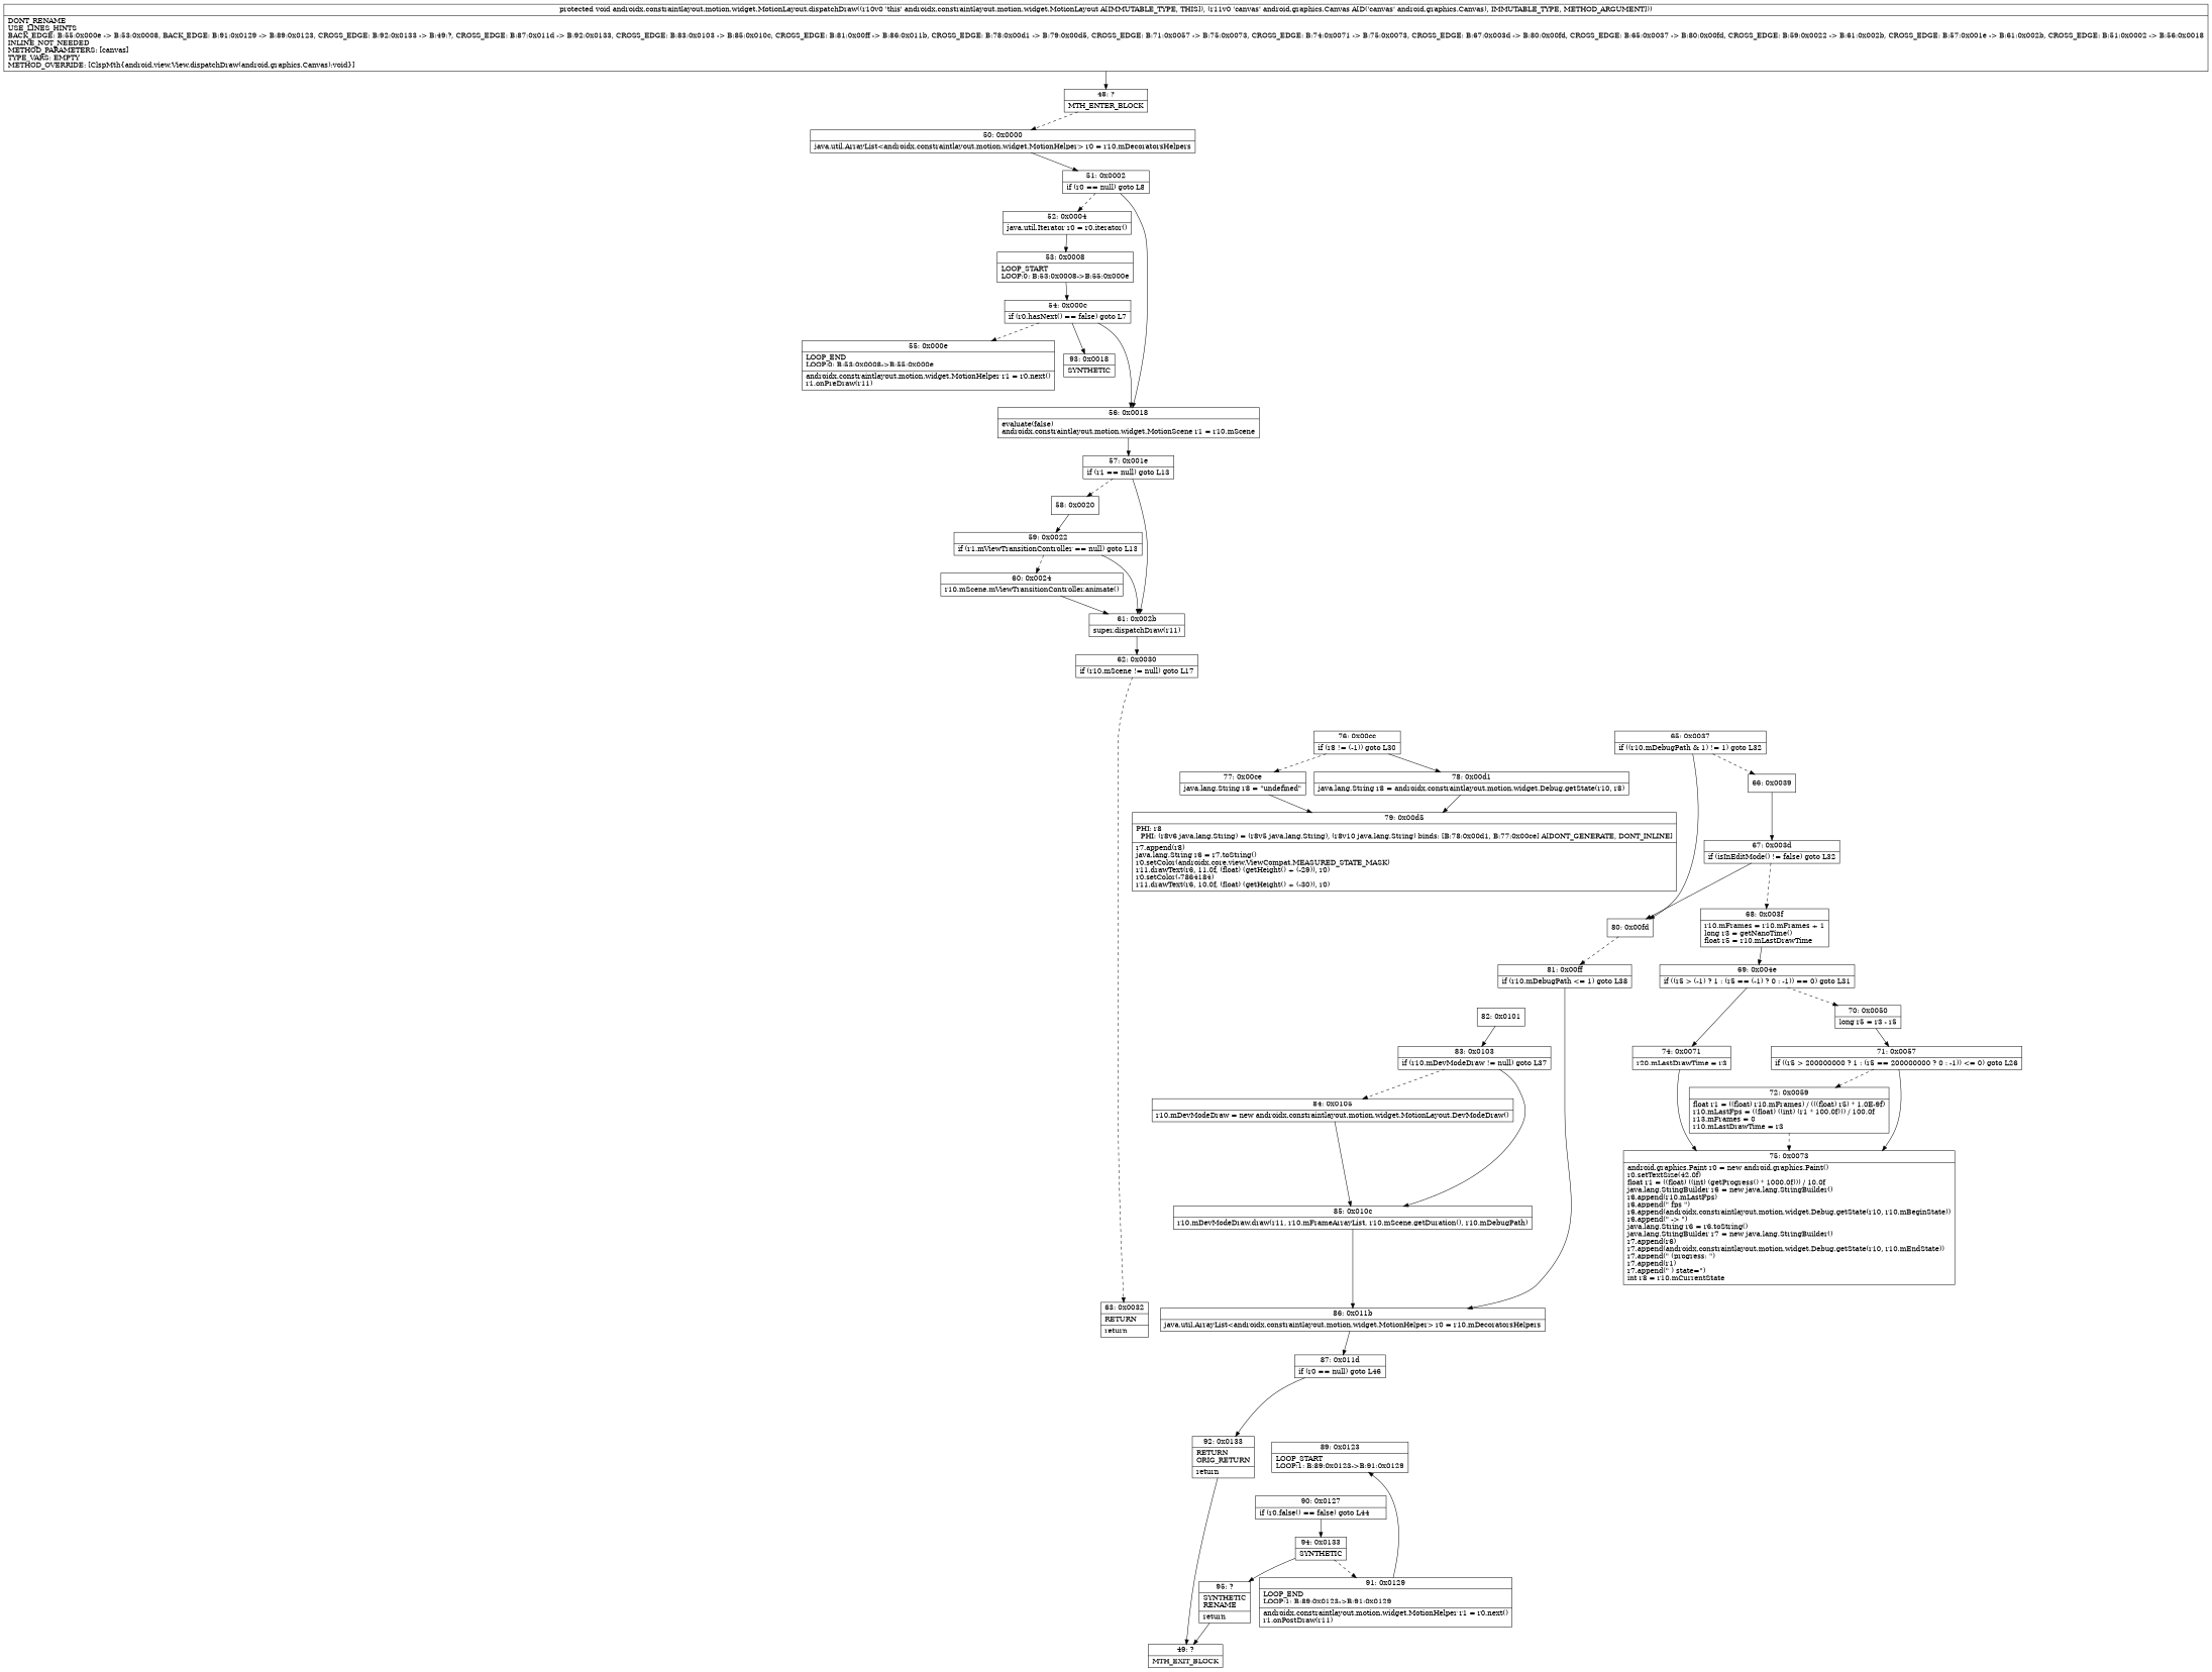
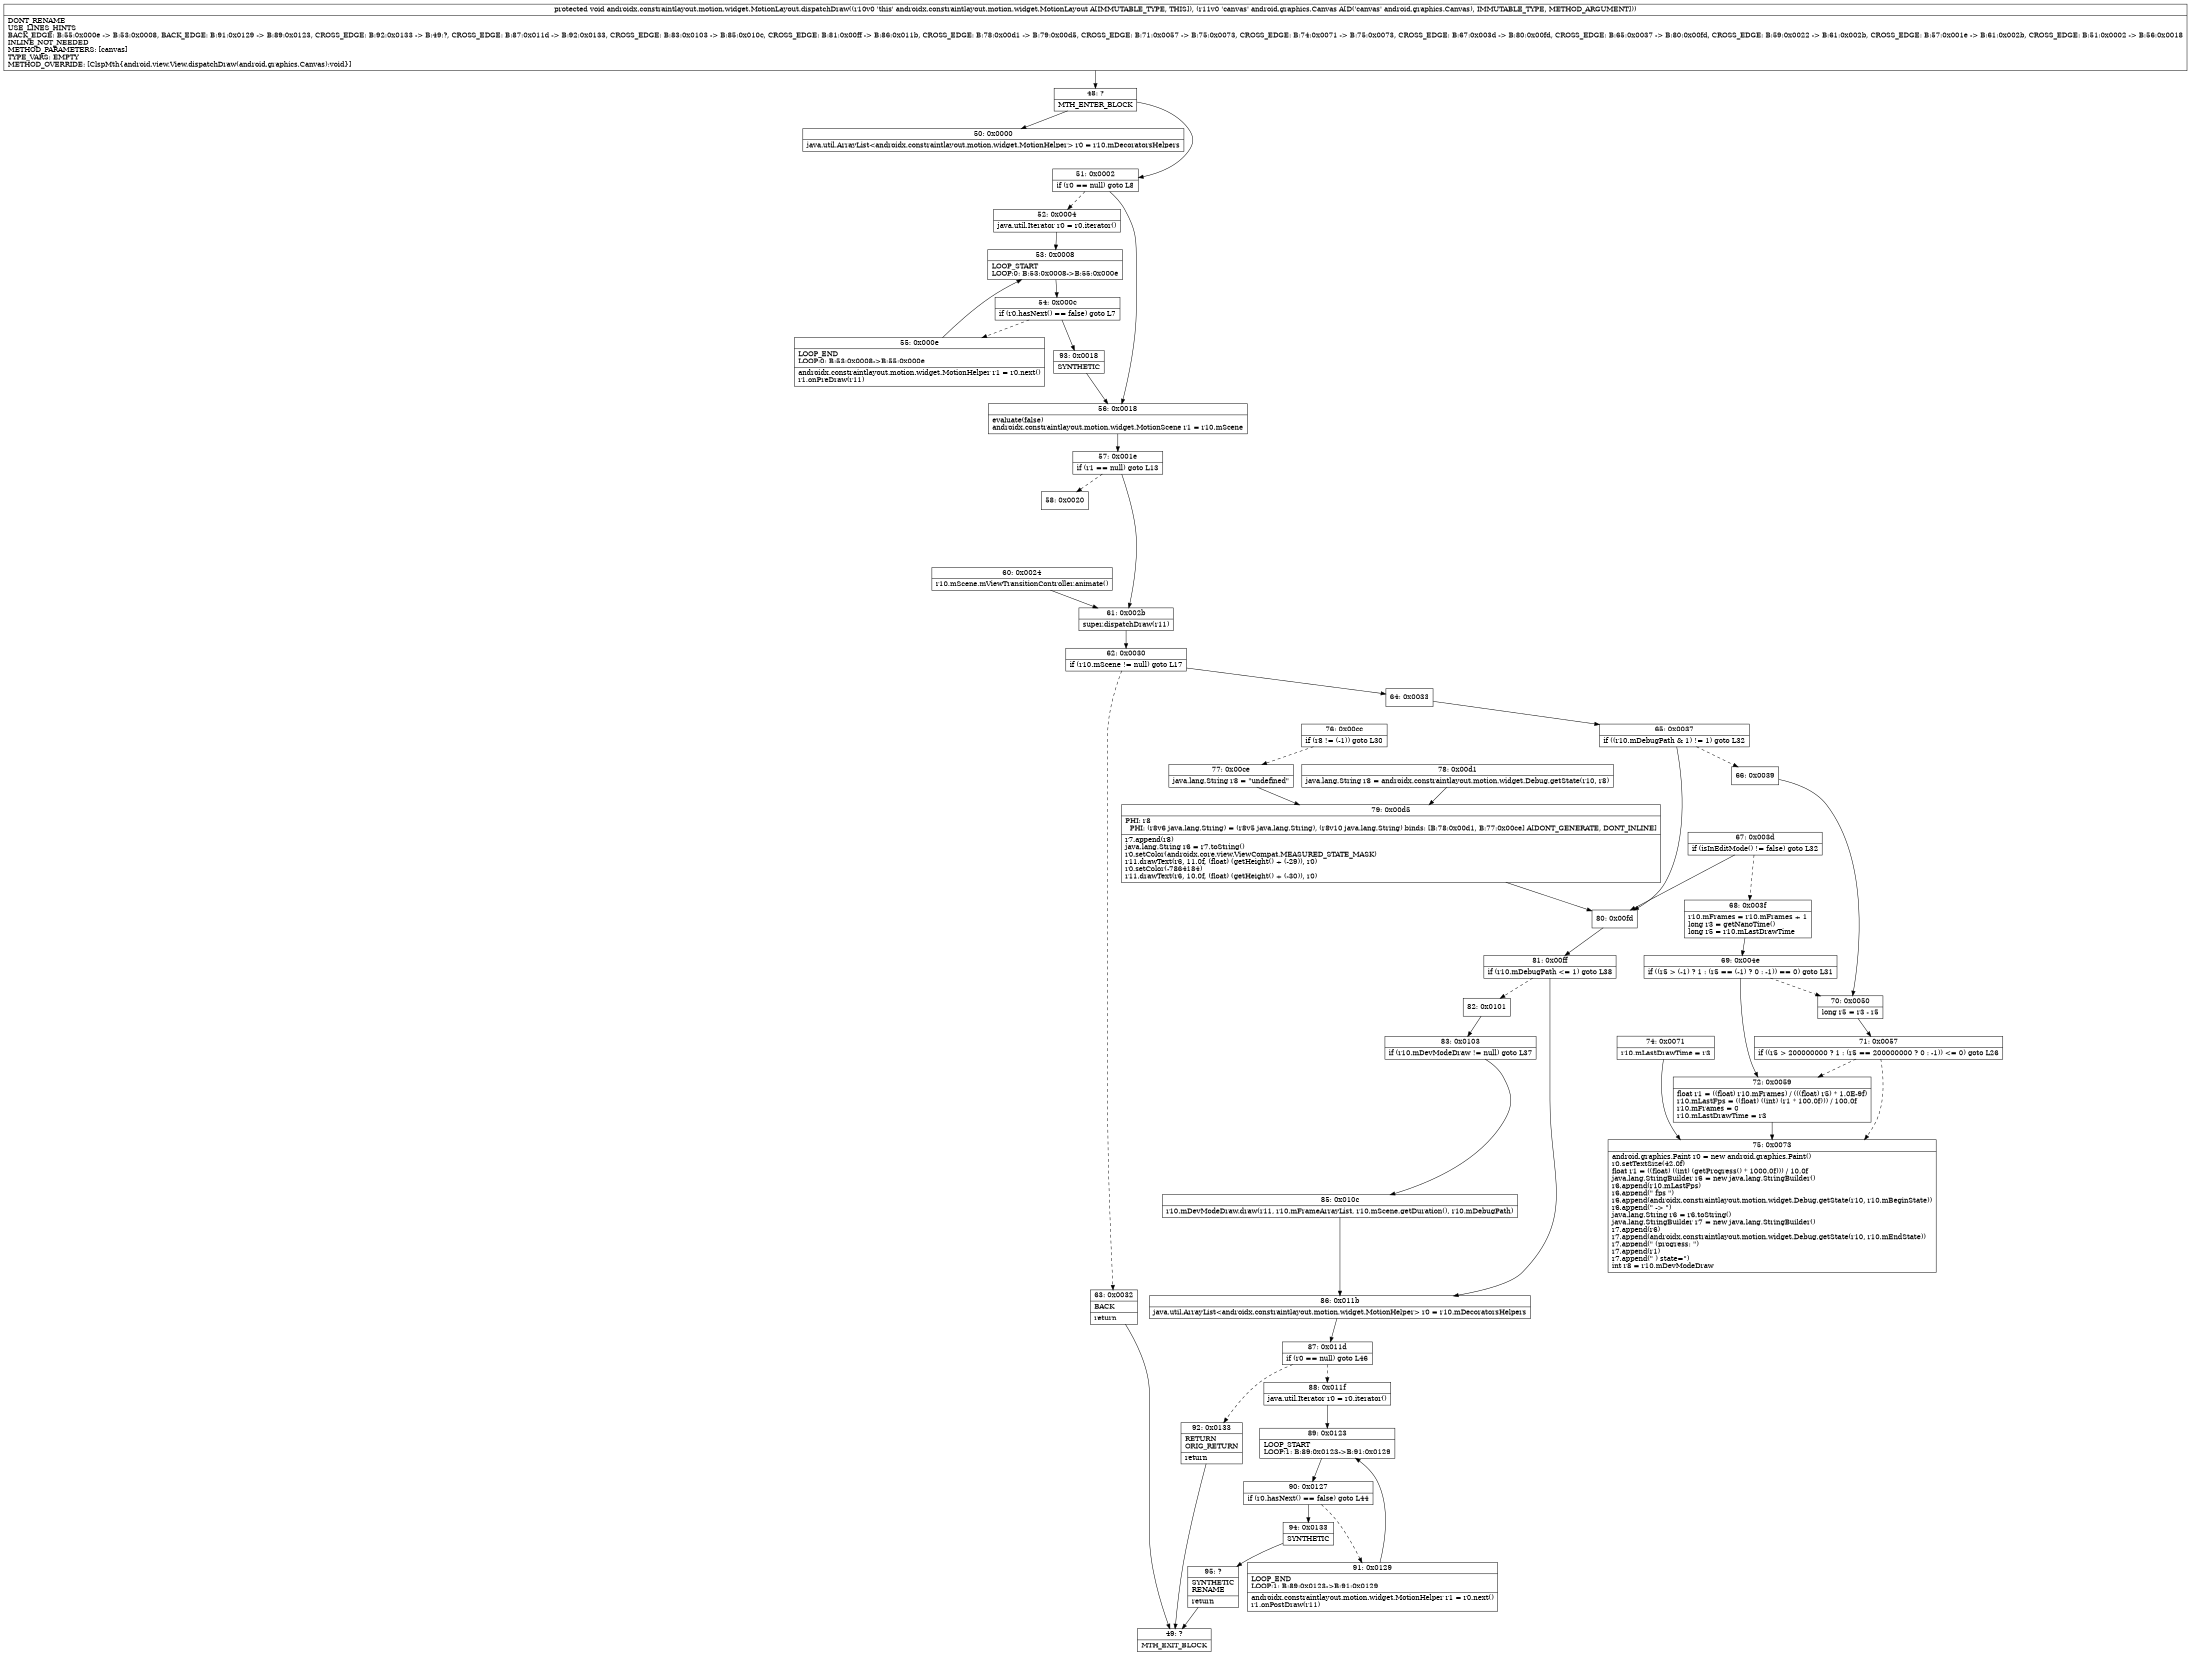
  digraph {
    node [shape=record]
    n1 [label="{48\:\ ?|MTH_ENTER_BLOCK\l}"]
    n2 [label="{50\:\ 0x0000|java.util.ArrayList\<androidx.constraintlayout.motion.widget.MotionHelper\> r0 = r10.mDecoratorsHelpers\l}"]
    n3 [label="{51\:\ 0x0002|if (r0 == null) goto L8\l}"]
    n4 [label="{52\:\ 0x0004|java.util.Iterator r0 = r0.iterator()\l}"]
    n5 [label="{56\:\ 0x0018|evaluate(false)\landroidx.constraintlayout.motion.widget.MotionScene r1 = r10.mScene\l}"]
    n6 [label="{53\:\ 0x0008|LOOP_START\lLOOP:0: B:53:0x0008\-\>B:55:0x000e\l}"]
    n7 [label="{57\:\ 0x001e|if (r1 == null) goto L13\l}"]
    n8 [label="{54\:\ 0x000c|if (r0.hasNext() == false) goto L7\l}"]
    n9 [label="{55\:\ 0x000e|LOOP_END\lLOOP:0: B:53:0x0008\-\>B:55:0x000e\l|androidx.constraintlayout.motion.widget.MotionHelper r1 = r0.next()\lr1.onPreDraw(r11)\l}"]
    n10 [label="{93\:\ 0x0018|SYNTHETIC\l}"]
    n11 [label="{58\:\ 0x0020}"]
    n12 [label="{61\:\ 0x002b|super.dispatchDraw(r11)\l}"]
-   n13 [label="{59\:\ 0x0022|if (r1.mViewTransitionController == null) goto L13\l}"]
    n14 [label="{62\:\ 0x0030|if (r10.mScene != null) goto L17\l}"]
    n15 [label="{60\:\ 0x0024|r10.mScene.mViewTransitionController.animate()\l}"]
-   n16 [label="{63\:\ 0x0032|RETURN\l|return\l}"]
+   n16 [label="{63\:\ 0x0032|BACK\l|return\l}"]
+   n17 [label="{64\:\ 0x0033}"]
    n18 [label="{49\:\ ?|MTH_EXIT_BLOCK\l}"]
    n19 [label="{65\:\ 0x0037|if ((r10.mDebugPath & 1) != 1) goto L32\l}"]
    n20 [label="{66\:\ 0x0039}"]
    n21 [label="{80\:\ 0x00fd}"]
    n22 [label="{67\:\ 0x003d|if (isInEditMode() != false) goto L32\l}"]
    n23 [label="{81\:\ 0x00ff|if (r10.mDebugPath \<= 1) goto L38\l}"]
-   n24 [label="{68\:\ 0x003f|r10.mFrames = r10.mFrames + 1\llong r3 = getNanoTime()\lfloat r5 = r10.mLastDrawTime\l}"]
+   n24 [label="{68\:\ 0x003f|r10.mFrames = r10.mFrames + 1\llong r3 = getNanoTime()\llong r5 = r10.mLastDrawTime\l}"]
    n25 [label="{69\:\ 0x004e|if ((r5 \> (\-1) ? 1 : (r5 == (\-1) ? 0 : \-1)) == 0) goto L31\l}"]
    n26 [label="{70\:\ 0x0050|long r5 = r3 \- r5\l}"]
-   n27 [label="{74\:\ 0x0071|r20.mLastDrawTime = r3\l}"]
+   n27 [label="{74\:\ 0x0071|r10.mLastDrawTime = r3\l}"]
    n28 [label="{71\:\ 0x0057|if ((r5 \> 200000000 ? 1 : (r5 == 200000000 ? 0 : \-1)) \<= 0) goto L26\l}"]
-   n29 [label="{75\:\ 0x0073|android.graphics.Paint r0 = new android.graphics.Paint()\lr0.setTextSize(42.0f)\lfloat r1 = ((float) ((int) (getProgress() * 1000.0f))) \/ 10.0f\ljava.lang.StringBuilder r6 = new java.lang.StringBuilder()\lr6.append(r10.mLastFps)\lr6.append(\" fps \")\lr6.append(androidx.constraintlayout.motion.widget.Debug.getState(r10, r10.mBeginState))\lr6.append(\" \-\> \")\ljava.lang.String r6 = r6.toString()\ljava.lang.StringBuilder r7 = new java.lang.StringBuilder()\lr7.append(r6)\lr7.append(androidx.constraintlayout.motion.widget.Debug.getState(r10, r10.mEndState))\lr7.append(\" (progress: \")\lr7.append(r1)\lr7.append(\" ) state=\")\lint r8 = r10.mCurrentState\l}"]
-   n30 [label="{72\:\ 0x0059|float r1 = ((float) r10.mFrames) \/ (((float) r5) * 1.0E\-9f)\lr10.mLastFps = ((float) ((int) (r1 * 100.0f))) \/ 100.0f\lr13.mFrames = 0\lr10.mLastDrawTime = r3\l}"]
+   n29 [label="{75\:\ 0x0073|android.graphics.Paint r0 = new android.graphics.Paint()\lr0.setTextSize(42.0f)\lfloat r1 = ((float) ((int) (getProgress() * 1000.0f))) \/ 10.0f\ljava.lang.StringBuilder r6 = new java.lang.StringBuilder()\lr6.append(r10.mLastFps)\lr6.append(\" fps \")\lr6.append(androidx.constraintlayout.motion.widget.Debug.getState(r10, r10.mBeginState))\lr6.append(\" \-\> \")\ljava.lang.String r6 = r6.toString()\ljava.lang.StringBuilder r7 = new java.lang.StringBuilder()\lr7.append(r6)\lr7.append(androidx.constraintlayout.motion.widget.Debug.getState(r10, r10.mEndState))\lr7.append(\" (progress: \")\lr7.append(r1)\lr7.append(\" ) state=\")\lint r8 = r10.mDevModeDraw\l}"]
+   n30 [label="{72\:\ 0x0059|float r1 = ((float) r10.mFrames) \/ (((float) r5) * 1.0E\-9f)\lr10.mLastFps = ((float) ((int) (r1 * 100.0f))) \/ 100.0f\lr10.mFrames = 0\lr10.mLastDrawTime = r3\l}"]
    n31 [label="{76\:\ 0x00cc|if (r8 != (\-1)) goto L30\l}"]
    n32 [label="{77\:\ 0x00ce|java.lang.String r8 = \"undefined\"\l}"]
    n33 [label="{78\:\ 0x00d1|java.lang.String r8 = androidx.constraintlayout.motion.widget.Debug.getState(r10, r8)\l}"]
    n34 [label="{79\:\ 0x00d5|PHI: r8 \l  PHI: (r8v6 java.lang.String) = (r8v5 java.lang.String), (r8v10 java.lang.String) binds: [B:78:0x00d1, B:77:0x00ce] A[DONT_GENERATE, DONT_INLINE]\l|r7.append(r8)\ljava.lang.String r6 = r7.toString()\lr0.setColor(androidx.core.view.ViewCompat.MEASURED_STATE_MASK)\lr11.drawText(r6, 11.0f, (float) (getHeight() + (\-29)), r0)\lr0.setColor(\-7864184)\lr11.drawText(r6, 10.0f, (float) (getHeight() + (\-30)), r0)\l}"]
    n35 [label="{82\:\ 0x0101}"]
    n36 [label="{86\:\ 0x011b|java.util.ArrayList\<androidx.constraintlayout.motion.widget.MotionHelper\> r0 = r10.mDecoratorsHelpers\l}"]
    n37 [label="{83\:\ 0x0103|if (r10.mDevModeDraw != null) goto L37\l}"]
    n38 [label="{87\:\ 0x011d|if (r0 == null) goto L46\l}"]
-   n39 [label="{84\:\ 0x0105|r10.mDevModeDraw = new androidx.constraintlayout.motion.widget.MotionLayout.DevModeDraw()\l}"]
    n40 [label="{85\:\ 0x010c|r10.mDevModeDraw.draw(r11, r10.mFrameArrayList, r10.mScene.getDuration(), r10.mDebugPath)\l}"]
+   n41 [label="{88\:\ 0x011f|java.util.Iterator r0 = r0.iterator()\l}"]
    n42 [label="{92\:\ 0x0133|RETURN\lORIG_RETURN\l|return\l}"]
    n43 [label="{89\:\ 0x0123|LOOP_START\lLOOP:1: B:89:0x0123\-\>B:91:0x0129\l}"]
-   n44 [label="{90\:\ 0x0127|if (r0.false() == false) goto L44\l}"]
+   n44 [label="{90\:\ 0x0127|if (r0.hasNext() == false) goto L44\l}"]
    n45 [label="{91\:\ 0x0129|LOOP_END\lLOOP:1: B:89:0x0123\-\>B:91:0x0129\l|androidx.constraintlayout.motion.widget.MotionHelper r1 = r0.next()\lr1.onPostDraw(r11)\l}"]
    n46 [label="{94\:\ 0x0133|SYNTHETIC\l}"]
    n47 [label="{95\:\ ?|SYNTHETIC\lRENAME\l|return\l}"]
    n48 [label="{protected void androidx.constraintlayout.motion.widget.MotionLayout.dispatchDraw((r10v0 'this' androidx.constraintlayout.motion.widget.MotionLayout A[IMMUTABLE_TYPE, THIS]), (r11v0 'canvas' android.graphics.Canvas A[D('canvas' android.graphics.Canvas), IMMUTABLE_TYPE, METHOD_ARGUMENT]))  | DONT_RENAME\lUSE_LINES_HINTS\lBACK_EDGE: B:55:0x000e \-\> B:53:0x0008, BACK_EDGE: B:91:0x0129 \-\> B:89:0x0123, CROSS_EDGE: B:92:0x0133 \-\> B:49:?, CROSS_EDGE: B:87:0x011d \-\> B:92:0x0133, CROSS_EDGE: B:83:0x0103 \-\> B:85:0x010c, CROSS_EDGE: B:81:0x00ff \-\> B:86:0x011b, CROSS_EDGE: B:78:0x00d1 \-\> B:79:0x00d5, CROSS_EDGE: B:71:0x0057 \-\> B:75:0x0073, CROSS_EDGE: B:74:0x0071 \-\> B:75:0x0073, CROSS_EDGE: B:67:0x003d \-\> B:80:0x00fd, CROSS_EDGE: B:65:0x0037 \-\> B:80:0x00fd, CROSS_EDGE: B:59:0x0022 \-\> B:61:0x002b, CROSS_EDGE: B:57:0x001e \-\> B:61:0x002b, CROSS_EDGE: B:51:0x0002 \-\> B:56:0x0018\lINLINE_NOT_NEEDED\lMETHOD_PARAMETERS: [canvas]\lTYPE_VARS: EMPTY\lMETHOD_OVERRIDE: [ClspMth\{android.view.View.dispatchDraw(android.graphics.Canvas):void\}]\l}"]
-   n1 -> n2 [style=dashed]
-   n2 -> n3
+   n1 -> n2
+   n1 -> n3
    n3 -> n4 [style=dashed]
    n3 -> n5
    n4 -> n6
    n5 -> n7
    n6 -> n8
    n7 -> n11 [style=dashed]
    n7 -> n12
    n8 -> n9 [style=dashed]
    n8 -> n10
-   n8 -> n5
-   n11 -> n13
+   n9 -> n6
+   n10 -> n5
    n12 -> n14
-   n13 -> n12
-   n13 -> n15 [style=dashed]
    n14 -> n16 [style=dashed]
+   n14 -> n17
    n15 -> n12
+   n16 -> n18
+   n17 -> n19
    n19 -> n20 [style=dashed]
    n19 -> n21
-   n20 -> n22
-   n21 -> n23 [style=dashed]
+   n20 -> n26
+   n21 -> n23
    n22 -> n21
    n22 -> n24 [style=dashed]
+   n23 -> n35 [style=dashed]
    n23 -> n36
    n24 -> n25
    n25 -> n26 [style=dashed]
-   n25 -> n27
+   n25 -> n30
    n26 -> n28
    n27 -> n29
-   n28 -> n29
+   n28 -> n29 [style=dashed]
    n28 -> n30 [style=dashed]
-   n30 -> n29 [style=dashed]
+   n30 -> n29
    n31 -> n32 [style=dashed]
-   n31 -> n33
    n32 -> n34
    n33 -> n34
+   n34 -> n21
    n35 -> n37
    n36 -> n38
-   n37 -> n39 [style=dashed]
    n37 -> n40
-   n38 -> n42
-   n39 -> n40
+   n38 -> n41 [style=dashed]
+   n38 -> n42 [style=dashed]
    n40 -> n36
+   n41 -> n43
    n42 -> n18
-   n46 -> n45 [style=dashed]
+   n43 -> n44
+   n44 -> n45 [style=dashed]
    n44 -> n46
    n45 -> n43
    n46 -> n47
    n47 -> n18
    n48 -> n1
  }
